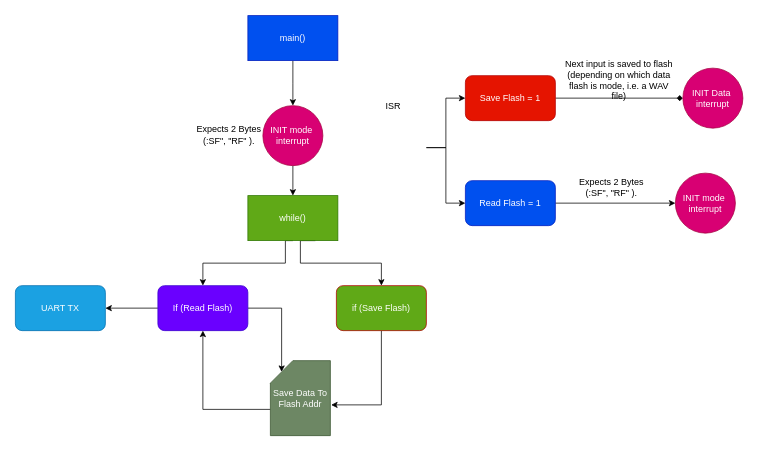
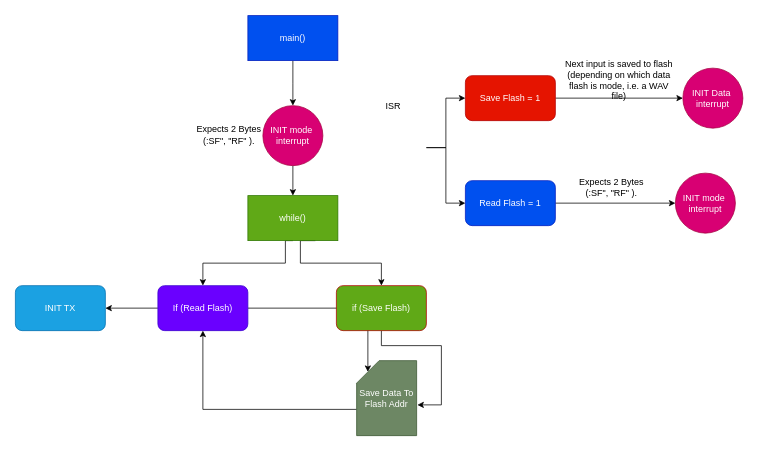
  <mxCell id="0" />
  <mxCell id="1" parent="0" />
  <mxCell id="2" style="edgeStyle=orthogonalEdgeStyle;rounded=0;orthogonalLoop=1;jettySize=auto;html=1;exitX=0.5;exitY=1;exitDx=0;exitDy=0;entryX=0.5;entryY=0;entryDx=0;entryDy=0;" edge="1" parent="1" source="3"><mxGeometry relative="1" as="geometry"><mxPoint x="390" y="140" as="targetPoint" /></mxGeometry></mxCell>
  <mxCell id="3" value="main()" style="rounded=0;whiteSpace=wrap;html=1;fillColor=#0050ef;strokeColor=#001DBC;fontColor=#ffffff;" vertex="1" parent="1"><mxGeometry x="330" y="20" width="120" height="60" as="geometry" /></mxCell>
  <mxCell id="4" style="edgeStyle=orthogonalEdgeStyle;rounded=0;orthogonalLoop=1;jettySize=auto;html=1;exitX=0.5;exitY=1;exitDx=0;exitDy=0;entryX=0.5;entryY=0;entryDx=0;entryDy=0;" edge="1" parent="1" source="6" target="18"><mxGeometry relative="1" as="geometry"><Array as="points"><mxPoint x="380" y="320" /><mxPoint x="380" y="350" /><mxPoint x="270" y="350" /></Array></mxGeometry></mxCell>
  <mxCell id="5" style="edgeStyle=orthogonalEdgeStyle;rounded=0;orthogonalLoop=1;jettySize=auto;html=1;exitX=0.75;exitY=1;exitDx=0;exitDy=0;entryX=0.5;entryY=0;entryDx=0;entryDy=0;" edge="1" parent="1" source="6" target="20"><mxGeometry relative="1" as="geometry"><Array as="points"><mxPoint x="400" y="320" /><mxPoint x="400" y="350" /><mxPoint x="508" y="350" /></Array></mxGeometry></mxCell>
  <mxCell id="6" value="while()" style="rounded=0;whiteSpace=wrap;html=1;fillColor=#60a917;strokeColor=#2D7600;fontColor=#ffffff;" vertex="1" parent="1"><mxGeometry x="330" y="260" width="120" height="60" as="geometry" /></mxCell>
  <mxCell id="7" style="edgeStyle=orthogonalEdgeStyle;rounded=0;orthogonalLoop=1;jettySize=auto;html=1;exitX=0.5;exitY=1;exitDx=0;exitDy=0;entryX=0.5;entryY=0;entryDx=0;entryDy=0;" edge="1" parent="1" source="8" target="6"><mxGeometry relative="1" as="geometry" /></mxCell>
  <mxCell id="8" value="INIT mode&amp;nbsp; interrupt" style="ellipse;whiteSpace=wrap;html=1;aspect=fixed;fillColor=#d80073;strokeColor=#A50040;fontColor=#ffffff;" vertex="1" parent="1"><mxGeometry x="350" y="140" width="80" height="80" as="geometry" /></mxCell>
  <mxCell id="9" style="edgeStyle=orthogonalEdgeStyle;rounded=0;orthogonalLoop=1;jettySize=auto;html=1;exitX=1;exitY=0.5;exitDx=0;exitDy=0;" edge="1" parent="1" source="11" target="13"><mxGeometry relative="1" as="geometry" /></mxCell>
  <mxCell id="10" style="edgeStyle=orthogonalEdgeStyle;rounded=0;orthogonalLoop=1;jettySize=auto;html=1;exitX=1;exitY=0.5;exitDx=0;exitDy=0;entryX=0;entryY=0.5;entryDx=0;entryDy=0;" edge="1" parent="1" source="11" target="15"><mxGeometry relative="1" as="geometry" /></mxCell>
  <mxCell id="11" value="" style="shape=image;html=1;verticalAlign=top;verticalLabelPosition=bottom;labelBackgroundColor=#ffffff;imageAspect=0;aspect=fixed;image=https://cdn0.iconfinder.com/data/icons/energy-free/32/Energy_Energy_Lighning_Light_Thunder_Flash-128.png" vertex="1" parent="1"><mxGeometry x="480" y="152" width="88" height="88" as="geometry" /></mxCell>
- <mxCell id="12" style="edgeStyle=orthogonalEdgeStyle;rounded=0;orthogonalLoop=1;jettySize=auto;html=1;exitX=1;exitY=0.5;exitDx=0;exitDy=0;entryX=0;entryY=0.5;entryDx=0;entryDy=0;endArrow=diamond;" edge="1" parent="1" source="13" target="25"><mxGeometry relative="1" as="geometry" /></mxCell>
+ <mxCell id="12" style="edgeStyle=orthogonalEdgeStyle;rounded=0;orthogonalLoop=1;jettySize=auto;html=1;exitX=1;exitY=0.5;exitDx=0;exitDy=0;entryX=0;entryY=0.5;entryDx=0;entryDy=0;" edge="1" parent="1" source="13" target="25"><mxGeometry relative="1" as="geometry" /></mxCell>
  <mxCell id="13" value="Save Flash = 1" style="rounded=1;whiteSpace=wrap;html=1;fillColor=#e51400;strokeColor=#B20000;fontColor=#ffffff;" vertex="1" parent="1"><mxGeometry x="620" y="100" width="120" height="60" as="geometry" /></mxCell>
  <mxCell id="14" style="edgeStyle=orthogonalEdgeStyle;rounded=0;orthogonalLoop=1;jettySize=auto;html=1;exitX=1;exitY=0.5;exitDx=0;exitDy=0;entryX=0;entryY=0.5;entryDx=0;entryDy=0;" edge="1" parent="1" source="15" target="27"><mxGeometry relative="1" as="geometry" /></mxCell>
  <mxCell id="15" value="Read Flash = 1" style="rounded=1;whiteSpace=wrap;html=1;fillColor=#0050ef;strokeColor=#001DBC;fontColor=#ffffff;" vertex="1" parent="1"><mxGeometry x="620" y="240" width="120" height="60" as="geometry" /></mxCell>
  <mxCell id="16" style="edgeStyle=orthogonalEdgeStyle;rounded=0;orthogonalLoop=1;jettySize=auto;html=1;exitX=0;exitY=0.5;exitDx=0;exitDy=0;" edge="1" parent="1" source="18"><mxGeometry relative="1" as="geometry"><mxPoint x="140" y="410" as="targetPoint" /></mxGeometry></mxCell>
  <mxCell id="17" style="edgeStyle=orthogonalEdgeStyle;rounded=0;orthogonalLoop=1;jettySize=auto;html=1;exitX=1;exitY=0.5;exitDx=0;exitDy=0;entryX=0;entryY=0;entryDx=15;entryDy=15;entryPerimeter=0;" edge="1" parent="1" source="18" target="22"><mxGeometry relative="1" as="geometry"><mxPoint x="410" y="480" as="targetPoint" /></mxGeometry></mxCell>
  <mxCell id="18" value="If (Read Flash)" style="rounded=1;whiteSpace=wrap;html=1;fillColor=#6a00ff;strokeColor=#3700CC;fontColor=#ffffff;" vertex="1" parent="1"><mxGeometry x="210" y="380" width="120" height="60" as="geometry" /></mxCell>
  <mxCell id="19" style="edgeStyle=orthogonalEdgeStyle;rounded=0;orthogonalLoop=1;jettySize=auto;html=1;exitX=0.5;exitY=1;exitDx=0;exitDy=0;entryX=1.013;entryY=0.59;entryDx=0;entryDy=0;entryPerimeter=0;" edge="1" parent="1" source="20" target="22"><mxGeometry relative="1" as="geometry"><mxPoint x="450" y="520" as="targetPoint" /></mxGeometry></mxCell>
  <mxCell id="20" value="if (Save Flash)" style="rounded=1;whiteSpace=wrap;html=1;fillColor=#60a917;strokeColor=#B20000;fontColor=#ffffff;" vertex="1" parent="1"><mxGeometry x="448" y="380" width="120" height="60" as="geometry" /></mxCell>
  <mxCell id="21" style="edgeStyle=orthogonalEdgeStyle;rounded=0;orthogonalLoop=1;jettySize=auto;html=1;exitX=0;exitY=0;exitDx=0;exitDy=65;exitPerimeter=0;entryX=0.5;entryY=1;entryDx=0;entryDy=0;" edge="1" parent="1" source="22" target="18"><mxGeometry relative="1" as="geometry" /></mxCell>
- <mxCell id="22" value="Save Data To Flash Addr" style="shape=card;whiteSpace=wrap;html=1;fillColor=#6d8764;strokeColor=#3A5431;fontColor=#ffffff;" vertex="1" parent="1"><mxGeometry x="360" y="480" width="80" height="100" as="geometry" /></mxCell>
- <mxCell id="23" value="UART TX" style="rounded=1;whiteSpace=wrap;html=1;fillColor=#1ba1e2;strokeColor=#006EAF;fontColor=#ffffff;" vertex="1" parent="1"><mxGeometry x="20" y="380" width="120" height="60" as="geometry" /></mxCell>
+ <mxCell id="22" value="Save Data To Flash Addr" style="shape=card;whiteSpace=wrap;html=1;fillColor=#6d8764;strokeColor=#3A5431;fontColor=#ffffff;" vertex="1" parent="1"><mxGeometry x="475" y="480" width="80" height="100" as="geometry" /></mxCell>
+ <mxCell id="23" value="INIT TX" style="rounded=1;whiteSpace=wrap;html=1;fillColor=#1ba1e2;strokeColor=#006EAF;fontColor=#ffffff;" vertex="1" parent="1"><mxGeometry x="20" y="380" width="120" height="60" as="geometry" /></mxCell>
  <mxCell id="24" value="Expects 2 Bytes (:SF&quot;, &quot;RF&quot; )." style="text;html=1;strokeColor=none;fillColor=none;align=center;verticalAlign=middle;whiteSpace=wrap;rounded=0;" vertex="1" parent="1"><mxGeometry x="250" y="160" width="110" height="38" as="geometry" /></mxCell>
  <mxCell id="25" value="INIT Data&amp;nbsp; interrupt" style="ellipse;whiteSpace=wrap;html=1;aspect=fixed;fillColor=#d80073;strokeColor=#A50040;fontColor=#ffffff;" vertex="1" parent="1"><mxGeometry x="910" y="90" width="80" height="80" as="geometry" /></mxCell>
  <mxCell id="26" value="Next input is saved to flash (depending on which data flash is mode, i.e. a WAV file)" style="text;html=1;strokeColor=none;fillColor=none;align=center;verticalAlign=middle;whiteSpace=wrap;rounded=0;" vertex="1" parent="1"><mxGeometry x="750" y="72" width="150" height="68" as="geometry" /></mxCell>
  <mxCell id="27" value="INIT mode&amp;nbsp; interrupt" style="ellipse;whiteSpace=wrap;html=1;aspect=fixed;fillColor=#d80073;strokeColor=#A50040;fontColor=#ffffff;" vertex="1" parent="1"><mxGeometry x="900" y="230" width="80" height="80" as="geometry" /></mxCell>
  <mxCell id="28" value="Expects 2 Bytes (:SF&quot;, &quot;RF&quot; )." style="text;html=1;strokeColor=none;fillColor=none;align=center;verticalAlign=middle;whiteSpace=wrap;rounded=0;" vertex="1" parent="1"><mxGeometry x="760" y="230" width="110" height="38" as="geometry" /></mxCell>
  <mxCell id="29" value="ISR" style="text;html=1;strokeColor=none;fillColor=none;align=center;verticalAlign=middle;whiteSpace=wrap;rounded=0;" vertex="1" parent="1"><mxGeometry x="469" y="122" width="110" height="38" as="geometry" /></mxCell>
